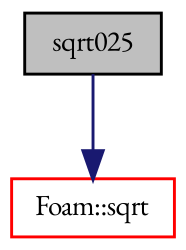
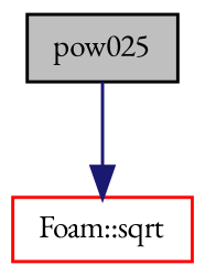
  digraph {
    rankdir=TB
    fontname="EB Garamond"
    node [fontname="EB Garamond" fontsize=10 shape=record]
-   n1 [color=black fillcolor=grey75 fontcolor=black height=0.2 label=sqrt025 style=filled width=0.4]
+   n1 [color=black fillcolor=grey75 fontcolor=black height=0.2 label=pow025 style=filled width=0.4]
    n2 [color=red height=0.2 label="Foam::sqrt" width=0.4]
    n1 -> n2 [color=midnightblue fontname="EB Garamond" fontsize=10 labelfontname=FreeSans labelfontsize=10 style=solid]
  }
